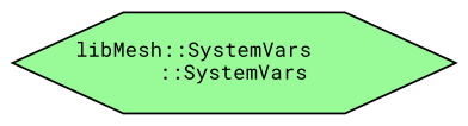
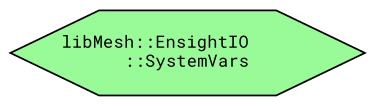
  digraph {
    rankdir=LR
    fontname="Roboto Mono"
-   n1 [color=black fillcolor=palegreen fontname="Roboto Mono" fontsize=10 height=0.2 label="libMesh::SystemVars\l::SystemVars" shape=hexagon style=filled width=0.4]
+   n1 [color=black fillcolor=palegreen fontname="Roboto Mono" fontsize=10 height=0.2 label="libMesh::EnsightIO\l::SystemVars" shape=hexagon style=filled width=0.4]
  }
